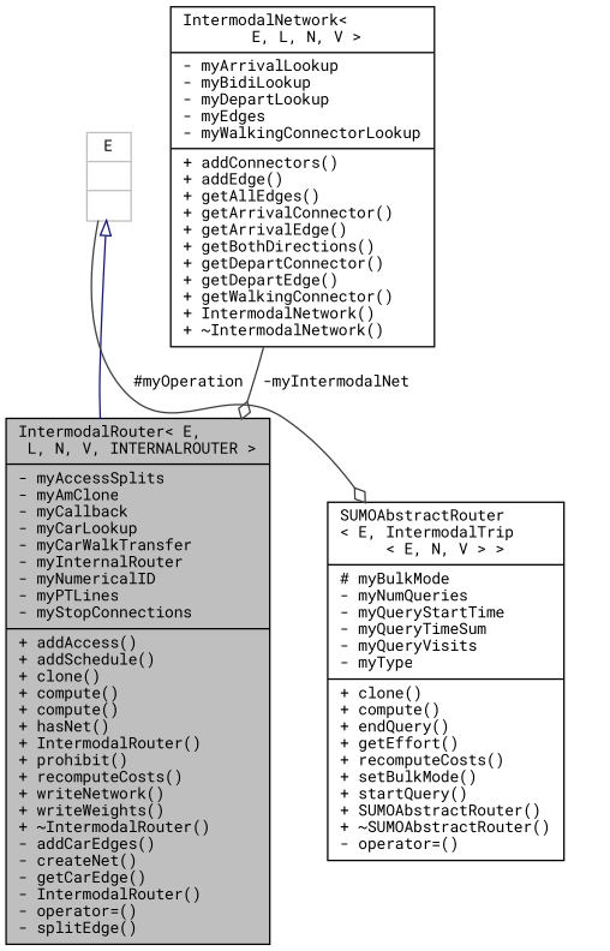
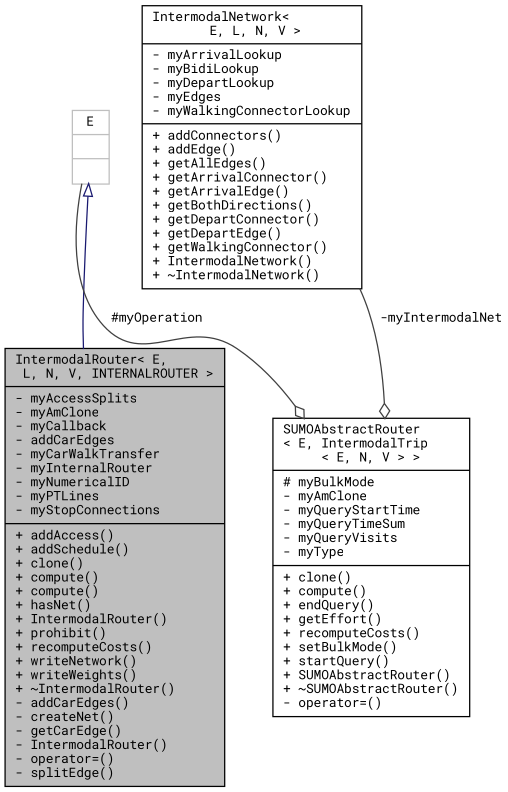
  digraph {
    fontname="Roboto Mono"
    node [color=black fillcolor=white fontname="Roboto Mono" fontsize=10 shape=record style=filled]
    edge [color=grey25 fontname="Roboto Mono" fontsize=10 labelfontname=Helvetica labelfontsize=10 style=solid arrowhead=odiamond]
-   n1 [fillcolor=grey75 fontcolor=black height=0.2 label="{IntermodalRouter\< E,\l L, N, V, INTERNALROUTER \>\n|- myAccessSplits\l- myAmClone\l- myCallback\l- myCarLookup\l- myCarWalkTransfer\l- myInternalRouter\l- myNumericalID\l- myPTLines\l- myStopConnections\l|+ addAccess()\l+ addSchedule()\l+ clone()\l+ compute()\l+ compute()\l+ hasNet()\l+ IntermodalRouter()\l+ prohibit()\l+ recomputeCosts()\l+ writeNetwork()\l+ writeWeights()\l+ ~IntermodalRouter()\l- addCarEdges()\l- createNet()\l- getCarEdge()\l- IntermodalRouter()\l- operator=()\l- splitEdge()\l}" width=0.4]
-   n2 [height=0.2 label="{SUMOAbstractRouter\l\< E, IntermodalTrip\l\< E, N, V \> \>\n|# myBulkMode\l- myNumQueries\l- myQueryStartTime\l- myQueryTimeSum\l- myQueryVisits\l- myType\l|+ clone()\l+ compute()\l+ endQuery()\l+ getEffort()\l+ recomputeCosts()\l+ setBulkMode()\l+ startQuery()\l+ SUMOAbstractRouter()\l+ ~SUMOAbstractRouter()\l- operator=()\l}" width=0.4]
+   n1 [fillcolor=grey75 fontcolor=black height=0.2 label="{IntermodalRouter\< E,\l L, N, V, INTERNALROUTER \>\n|- myAccessSplits\l- myAmClone\l- myCallback\l- addCarEdges\l- myCarWalkTransfer\l- myInternalRouter\l- myNumericalID\l- myPTLines\l- myStopConnections\l|+ addAccess()\l+ addSchedule()\l+ clone()\l+ compute()\l+ compute()\l+ hasNet()\l+ IntermodalRouter()\l+ prohibit()\l+ recomputeCosts()\l+ writeNetwork()\l+ writeWeights()\l+ ~IntermodalRouter()\l- addCarEdges()\l- createNet()\l- getCarEdge()\l- IntermodalRouter()\l- operator=()\l- splitEdge()\l}" width=0.4]
+   n2 [height=0.2 label="{SUMOAbstractRouter\l\< E, IntermodalTrip\l\< E, N, V \> \>\n|# myBulkMode\l- myAmClone\l- myQueryStartTime\l- myQueryTimeSum\l- myQueryVisits\l- myType\l|+ clone()\l+ compute()\l+ endQuery()\l+ getEffort()\l+ recomputeCosts()\l+ setBulkMode()\l+ startQuery()\l+ SUMOAbstractRouter()\l+ ~SUMOAbstractRouter()\l- operator=()\l}" width=0.4]
    n3 [color=grey75 height=0.2 label="{E\n||}" width=0.4]
    n4 [height=0.2 label="{IntermodalNetwork\<\l E, L, N, V \>\n|- myArrivalLookup\l- myBidiLookup\l- myDepartLookup\l- myEdges\l- myWalkingConnectorLookup\l|+ addConnectors()\l+ addEdge()\l+ getAllEdges()\l+ getArrivalConnector()\l+ getArrivalEdge()\l+ getBothDirections()\l+ getDepartConnector()\l+ getDepartEdge()\l+ getWalkingConnector()\l+ IntermodalNetwork()\l+ ~IntermodalNetwork()\l}" width=0.4]
    n3 -> n1 [arrowtail=onormal color=midnightblue dir=back arrowhead=""]
    n3 -> n2 [label=" #myOperation"]
-   n4 -> n1 [label=" -myIntermodalNet"]
+   n4 -> n2 [label=" -myIntermodalNet"]
  }
